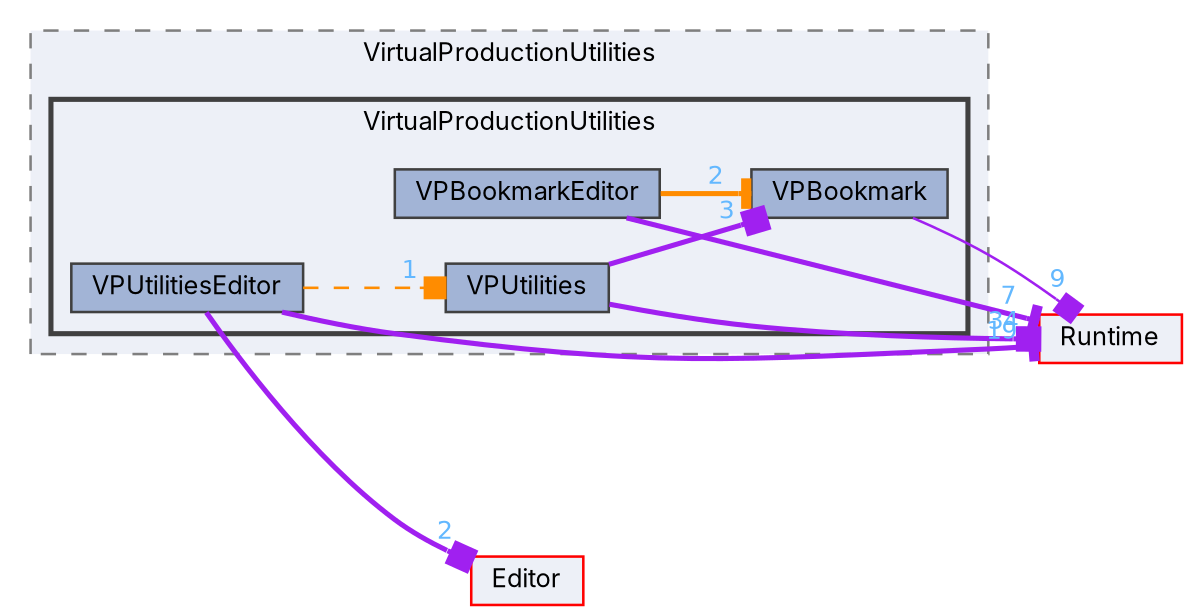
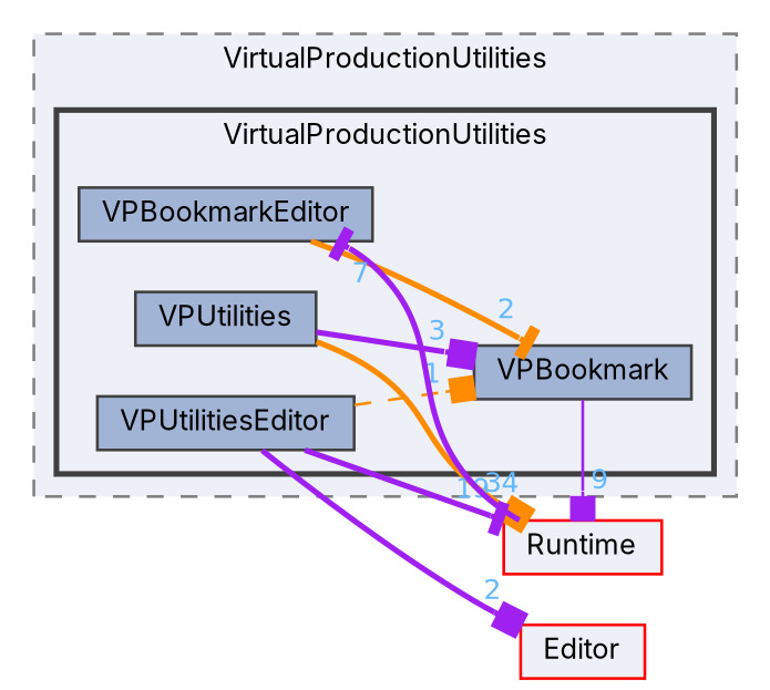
  digraph {
    compound=true
    fontname=Inter
    rankdir=LR
    node [color=grey25 fillcolor="#a2b4d6" fontname=Inter fontsize=10 shape=box style=filled]
    edge [arrowhead=box color=purple fontcolor=steelblue1 fontname=Inter fontsize=10 headlabel=2 labeldistance=1.5 labelfontname=Helvetica labelfontsize=10 style=bold]
    n1 [height=0.2 label=VPBookmark width=0.4]
    n2 [height=0.2 label=VPBookmarkEditor width=0.4]
    n3 [height=0.2 label=VPUtilities width=0.4]
    n4 [height=0.2 label=VPUtilitiesEditor width=0.4]
    n5 [color=red fillcolor="#edf0f7" height=0.2 label=Runtime width=0.4]
    n6 [color=red fillcolor="#edf0f7" height=0.2 label=Editor width=0.4]
    subgraph cluster_1 {
      bgcolor="#edf0f7"
      fontsize=10
      label=VirtualProductionUtilities
      pencolor=grey50
      style="filled,dashed"
      subgraph cluster_2 {
        bgcolor="#edf0f7"
        fontsize=10
        label=VirtualProductionUtilities
        pencolor=grey25
        style="filled,bold"
        n1
        n2
        n3
        n4
      }
    }
    n1 -> n5 [headlabel=9 style=solid]
    n2 -> n1 [arrowhead=tee color=darkorange]
-   n2 -> n5 [arrowhead=tee headlabel=7]
+   n5 -> n2 [arrowhead=tee headlabel=7]
    n3 -> n1 [headlabel=3]
-   n3 -> n5 [headlabel=34]
-   n4 -> n3 [color=darkorange headlabel=1 style=dashed]
+   n3 -> n5 [color=darkorange headlabel=34]
+   n4 -> n1 [color=darkorange headlabel=1 style=dashed]
    n4 -> n5 [arrowhead=tee headlabel=19]
    n4 -> n6
  }
